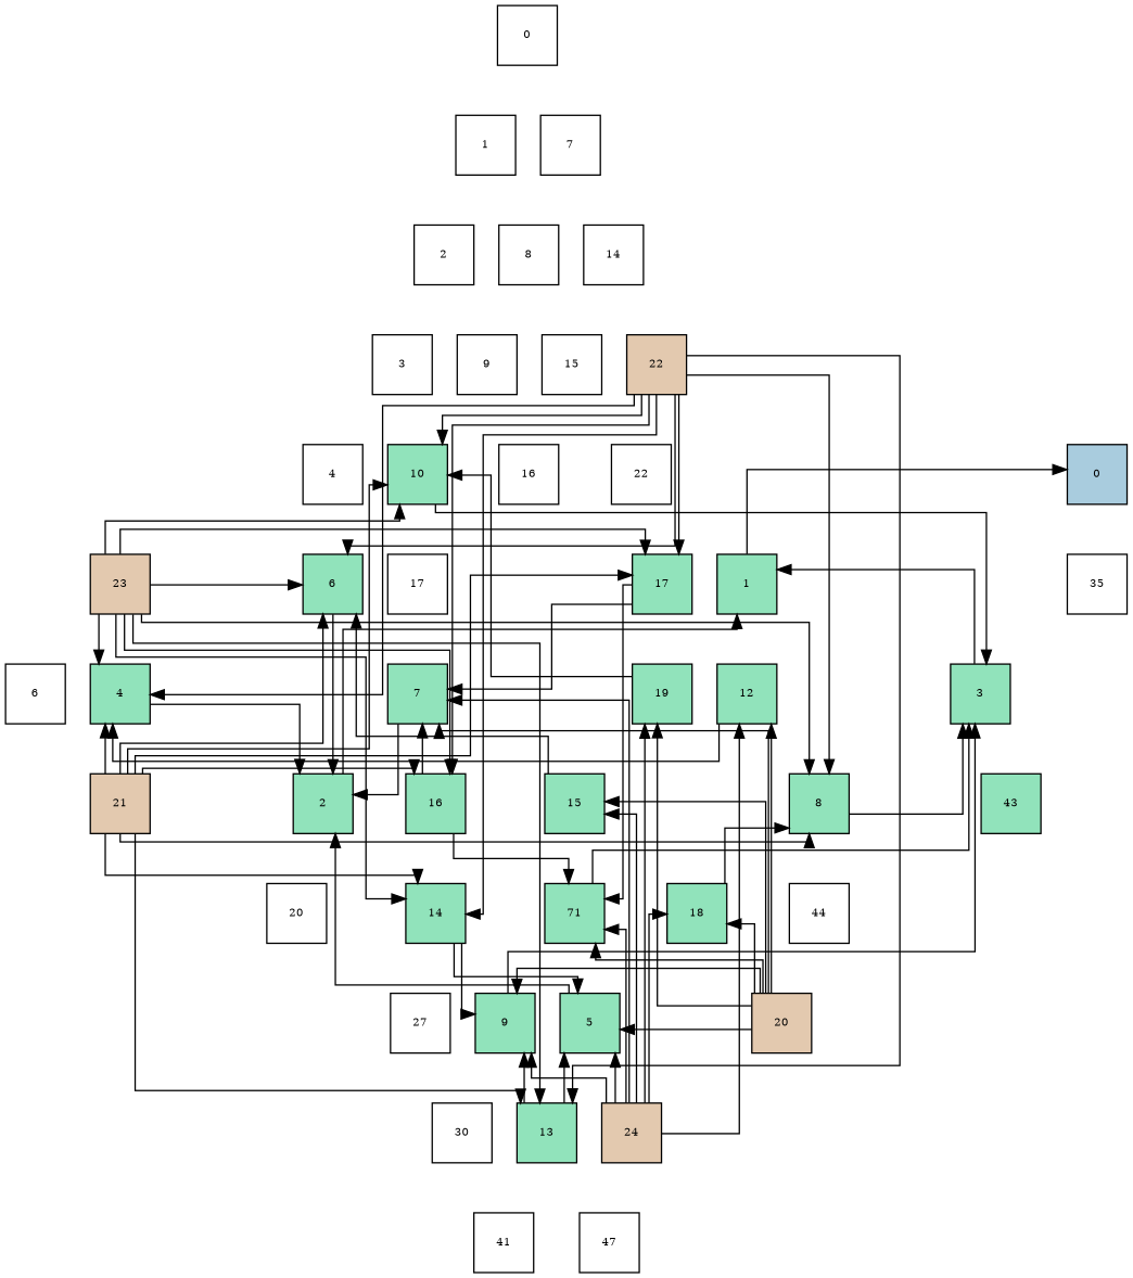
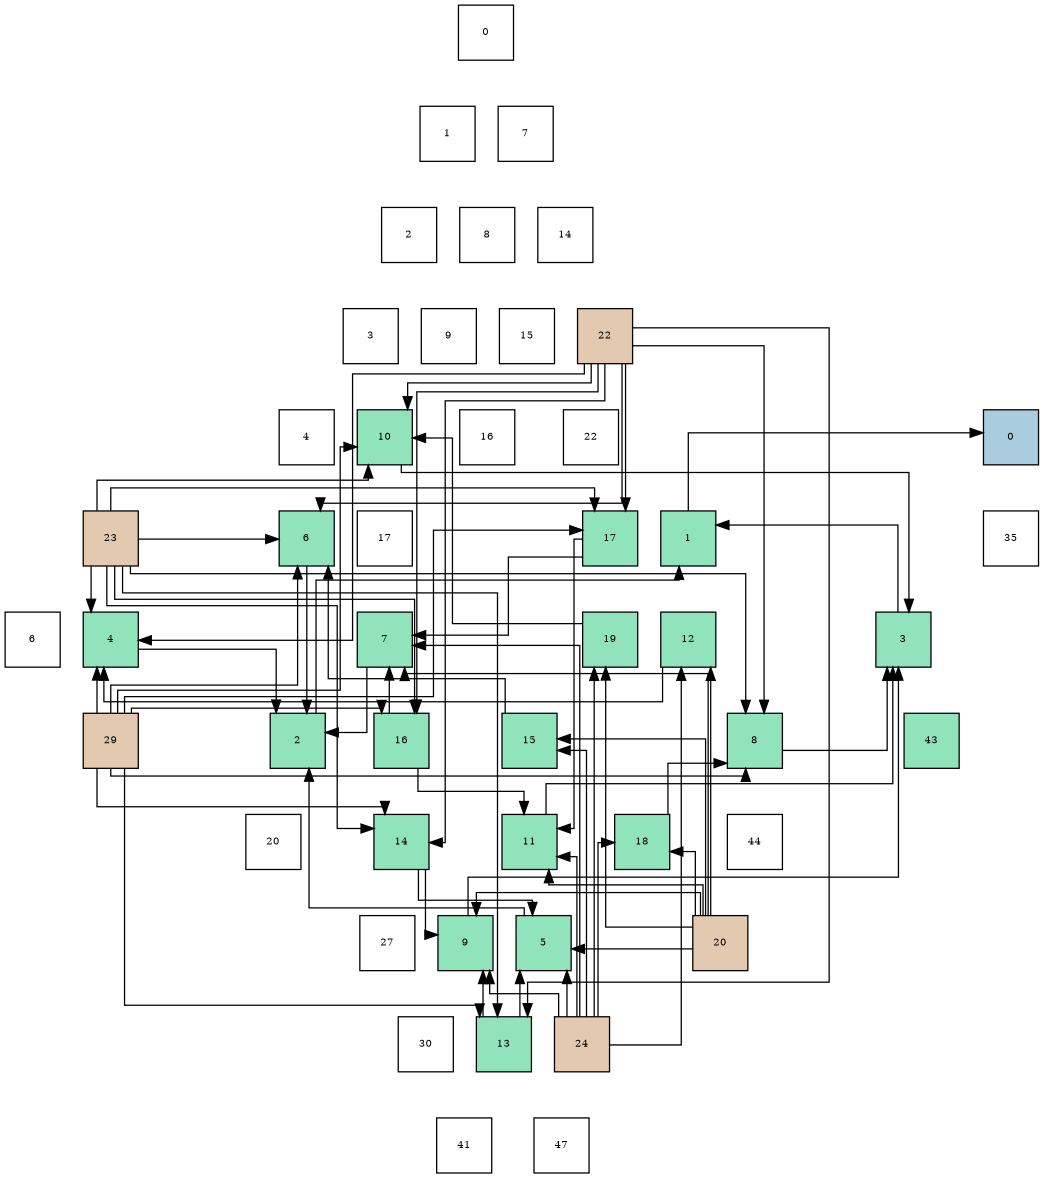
  digraph {
    rank=same
    rankdir=TB
    splines=ortho
    node [fillcolor="#ffffff" fixedsize=true fontsize=8 shape=square style=filled]
    edge [constraint=true style=invis]
    n1 [label=0 width=0.6]
    n2 [label=1 width=0.6]
    n3 [label=7 width=0.6]
    n4 [label=2 width=0.6]
    n5 [label=8 width=0.6]
    n6 [label=14 width=0.6]
    n7 [label=3 width=0.6]
    n8 [label=9 width=0.6]
    n9 [label=15 width=0.6]
    n10 [label=4 width=0.6]
    n11 [fillcolor="#91e3bb" label=10 width=0.6]
    n12 [label=16 width=0.6]
    n13 [fillcolor="#e3c9af" label=23 width=0.6]
    n14 [fillcolor="#91e3bb" label=6 width=0.6]
    n15 [label=17 width=0.6]
    n16 [fillcolor="#91e3bb" label=3 width=0.6]
    n17 [label=6 width=0.6]
    n18 [fillcolor="#91e3bb" label=4 width=0.6]
    n19 [fillcolor="#91e3bb" label=17 width=0.6]
    n20 [fillcolor="#91e3bb" label=16 width=0.6]
    n21 [fillcolor="#91e3bb" label=14 width=0.6]
    n22 [fillcolor="#91e3bb" label=8 width=0.6]
    n23 [fillcolor="#91e3bb" label=13 width=0.6]
    n24 [fillcolor="#91e3bb" label=7 width=0.6]
    n25 [fillcolor="#91e3bb" label=2 width=0.6]
-   n26 [fillcolor="#e3c9af" label=21 width=0.6]
+   n26 [fillcolor="#e3c9af" label=29 width=0.6]
    n27 [fillcolor="#91e3bb" label=19 width=0.6]
    n28 [fillcolor="#91e3bb" label=12 width=0.6]
-   n29 [fillcolor="#91e3bb" label=71 width=0.6]
+   n29 [fillcolor="#91e3bb" label=11 width=0.6]
    n30 [label=27 width=0.6]
    n31 [fillcolor="#91e3bb" label=9 width=0.6]
    n32 [fillcolor="#91e3bb" label=5 width=0.6]
    n33 [fillcolor="#91e3bb" label=18 width=0.6]
    n34 [label=44 width=0.6]
    n35 [label=41 width=0.6]
    n36 [label=47 width=0.6]
    n37 [label=20 width=0.6]
    n38 [fillcolor="#e3c9af" label=22 width=0.6]
    n39 [label=22 width=0.6]
    n40 [fillcolor="#91e3bb" label=1 width=0.6]
    n41 [fillcolor="#91e3bb" label=43 width=0.6]
    n42 [fillcolor="#a9ccde" label=0 width=0.6]
    n43 [fillcolor="#91e3bb" label=15 width=0.6]
    n44 [label=30 width=0.6]
    n45 [label=35 width=0.6]
    n46 [fillcolor="#e3c9af" label=24 width=0.6]
    n47 [fillcolor="#e3c9af" label=20 width=0.6]
    n1 -> n2
    n1 -> n3
    n2 -> n4
    n2 -> n5
    n3 -> n5
    n3 -> n6
    n4 -> n7
    n4 -> n8
    n5 -> n8
    n5 -> n9
    n6 -> n9
    n6 -> n38
    n7 -> n10
    n7 -> n11
    n8 -> n11
    n8 -> n12
    n9 -> n12
    n9 -> n39
    n10 -> n13
    n10 -> n14
    n11 -> n14
    n11 -> n15
    n11 -> n16 [constraint=false style=vis]
    n12 -> n15
    n12 -> n19
    n13 -> n11 [constraint=false style=vis]
    n13 -> n14 [constraint=false style=vis]
    n13 -> n17
    n13 -> n18 [constraint=false style=vis]
    n13 -> n18
    n13 -> n19 [constraint=false style=vis]
    n13 -> n20 [constraint=false style=vis]
    n13 -> n21 [constraint=false style=vis]
    n13 -> n22 [constraint=false style=vis]
    n13 -> n23 [constraint=false style=vis]
    n14 -> n18
    n14 -> n24
    n14 -> n25 [constraint=false style=vis]
    n15 -> n24
    n15 -> n27
    n16 -> n22
    n16 -> n40 [constraint=false style=vis]
    n16 -> n41
    n17 -> n26
    n18 -> n25 [constraint=false style=vis]
    n18 -> n25
    n18 -> n26
    n19 -> n24 [constraint=false style=vis]
    n19 -> n27
    n19 -> n28
    n19 -> n29 [constraint=false style=vis]
    n20 -> n21
    n20 -> n24 [constraint=false style=vis]
    n20 -> n29 [constraint=false style=vis]
    n20 -> n29
    n21 -> n30
    n21 -> n31 [constraint=false style=vis]
    n21 -> n31
    n21 -> n32 [constraint=false style=vis]
    n22 -> n16 [constraint=false style=vis]
    n22 -> n33
    n22 -> n34
    n23 -> n31 [constraint=false style=vis]
    n23 -> n32 [constraint=false style=vis]
    n23 -> n35
    n23 -> n36
    n24 -> n20
    n24 -> n25 [constraint=false style=vis]
    n24 -> n25
    n25 -> n21
    n25 -> n37
    n25 -> n40 [constraint=false style=vis]
    n26 -> n11 [constraint=false style=vis]
    n26 -> n14 [constraint=false style=vis]
    n26 -> n18 [constraint=false style=vis]
    n26 -> n19 [constraint=false style=vis]
    n26 -> n20 [constraint=false style=vis]
    n26 -> n21 [constraint=false style=vis]
    n26 -> n22 [constraint=false style=vis]
    n26 -> n23 [constraint=false style=vis]
    n26 -> n37
    n27 -> n11 [constraint=false style=vis]
    n27 -> n20
    n27 -> n43
    n28 -> n18 [constraint=false style=vis]
    n28 -> n22
    n28 -> n43
    n29 -> n16 [constraint=false style=vis]
    n29 -> n31
    n29 -> n32
    n30 -> n44
    n31 -> n16 [constraint=false style=vis]
    n31 -> n23
    n31 -> n44
    n32 -> n23
    n32 -> n25 [constraint=false style=vis]
    n32 -> n46
    n33 -> n22 [constraint=false style=vis]
    n33 -> n32
    n33 -> n47
    n34 -> n47
    n37 -> n30
    n38 -> n11 [constraint=false style=vis]
    n38 -> n14 [constraint=false style=vis]
    n38 -> n18 [constraint=false style=vis]
    n38 -> n19 [constraint=false style=vis]
    n38 -> n20 [constraint=false style=vis]
    n38 -> n21 [constraint=false style=vis]
    n38 -> n22 [constraint=false style=vis]
    n38 -> n23 [constraint=false style=vis]
    n38 -> n39
    n38 -> n42
    n39 -> n19
    n39 -> n40
    n40 -> n16
    n40 -> n28
    n40 -> n42 [constraint=false style=vis]
    n41 -> n34
    n42 -> n40
    n42 -> n45
    n43 -> n14 [constraint=false style=vis]
    n43 -> n29
    n43 -> n33
    n44 -> n35
    n45 -> n16
    n46 -> n24 [constraint=false style=vis]
    n46 -> n27 [constraint=false style=vis]
    n46 -> n28 [constraint=false style=vis]
    n46 -> n29 [constraint=false style=vis]
    n46 -> n31 [constraint=false style=vis]
    n46 -> n32 [constraint=false style=vis]
    n46 -> n33 [constraint=false style=vis]
    n46 -> n36
    n46 -> n43 [constraint=false style=vis]
    n47 -> n24 [constraint=false style=vis]
    n47 -> n27 [constraint=false style=vis]
    n47 -> n28 [constraint=false style=vis]
    n47 -> n29 [constraint=false style=vis]
    n47 -> n31 [constraint=false style=vis]
    n47 -> n32 [constraint=false style=vis]
    n47 -> n33 [constraint=false style=vis]
    n47 -> n43 [constraint=false style=vis]
    n47 -> n46
  }
